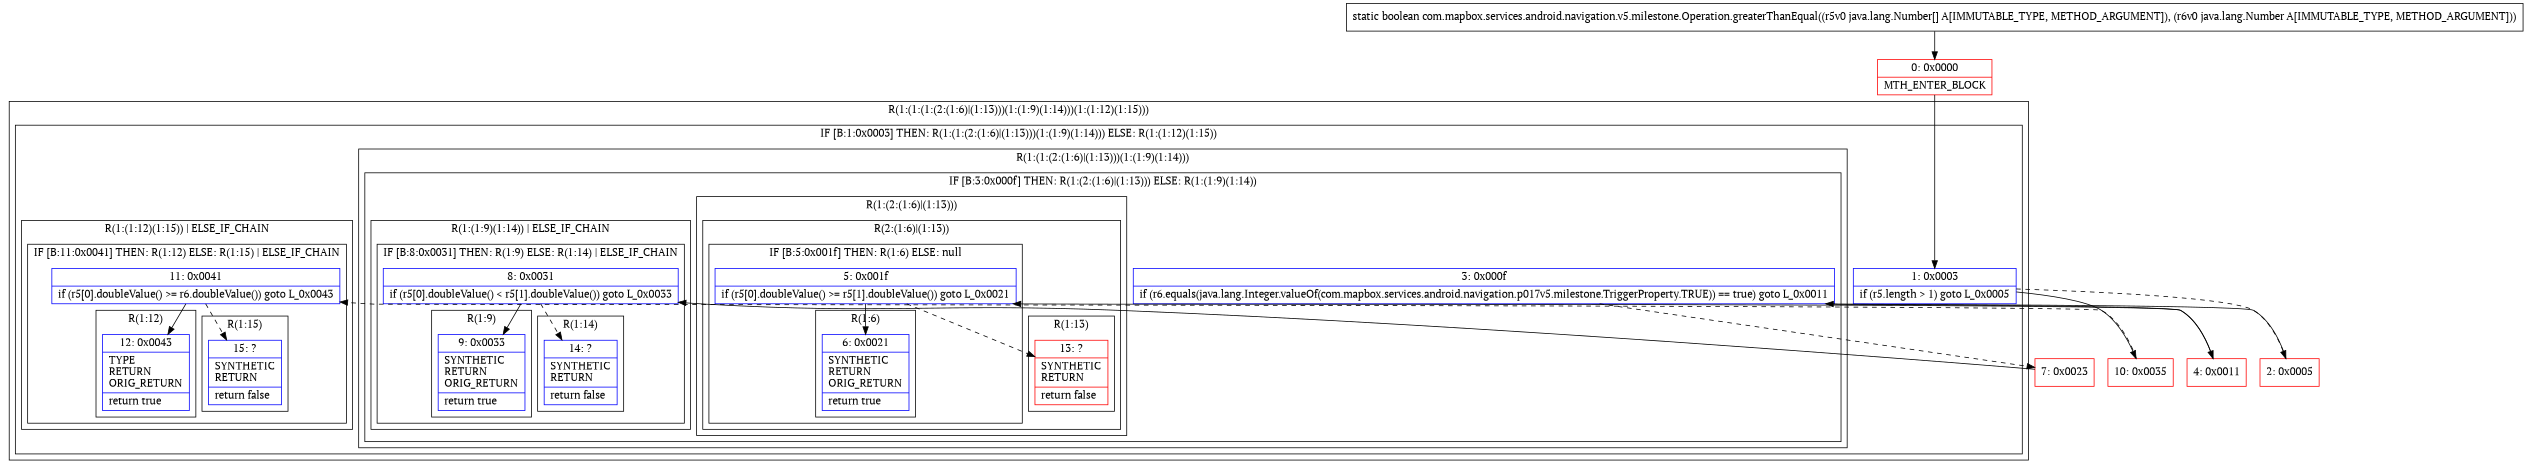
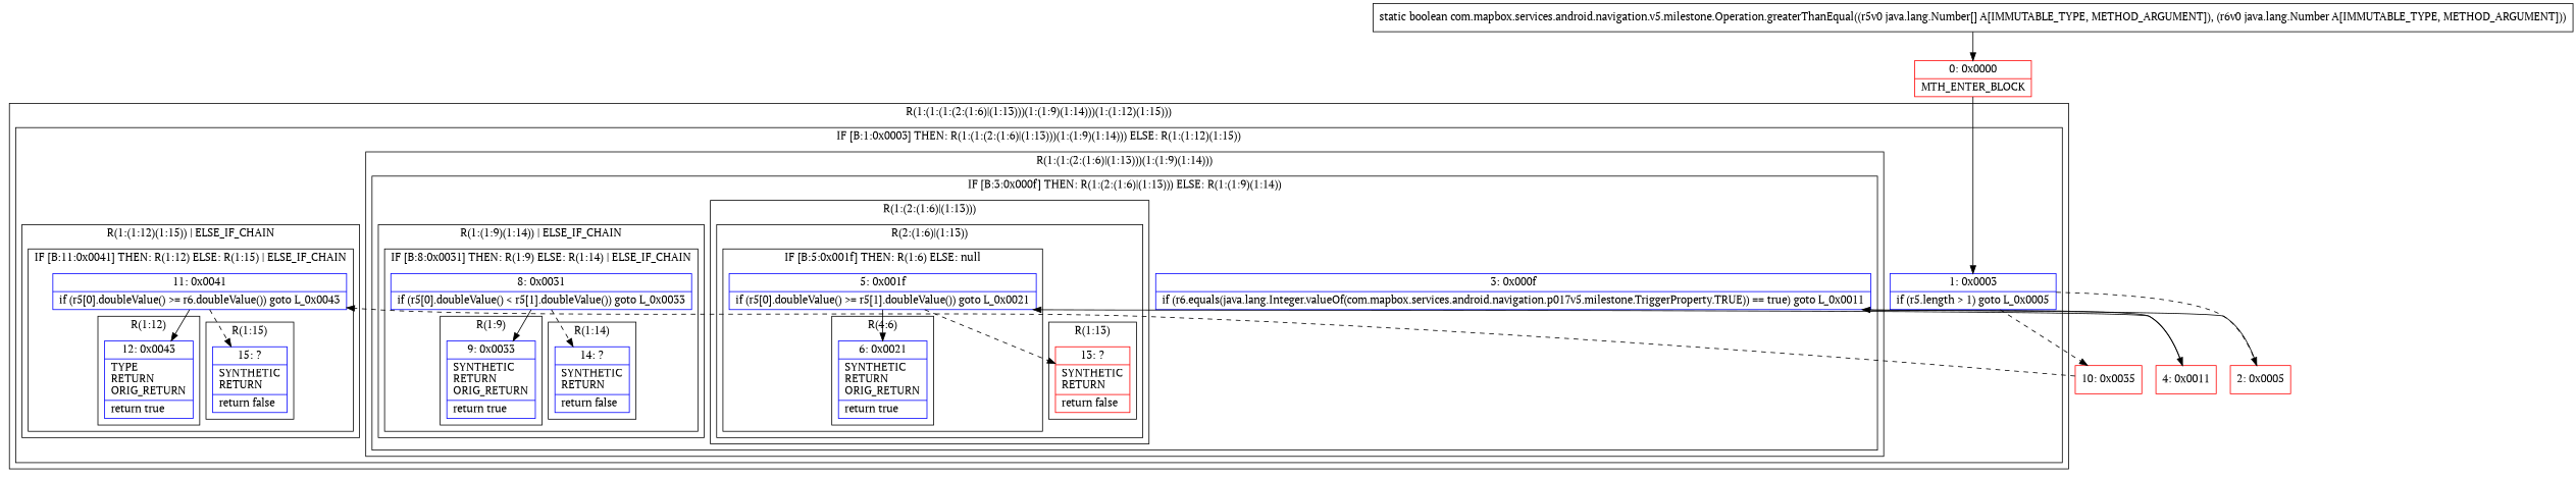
  digraph {
    fontname="PT Serif"
    node [color=blue fontname="PT Serif" shape=record]
    edge [fontname="PT Serif"]
    n1 [label="{6\:\ 0x0021|SYNTHETIC\lRETURN\lORIG_RETURN\l|return true\l}"]
    n2 [label="{5\:\ 0x001f|if (r5[0].doubleValue() \>= r5[1].doubleValue()) goto L_0x0021\l}"]
    n3 [color=red label="{13\:\ ?|SYNTHETIC\lRETURN\l|return false\l}"]
    n4 [label="{9\:\ 0x0033|SYNTHETIC\lRETURN\lORIG_RETURN\l|return true\l}"]
    n5 [label="{14\:\ ?|SYNTHETIC\lRETURN\l|return false\l}"]
    n6 [label="{8\:\ 0x0031|if (r5[0].doubleValue() \< r5[1].doubleValue()) goto L_0x0033\l}"]
    n7 [label="{3\:\ 0x000f|if (r6.equals(java.lang.Integer.valueOf(com.mapbox.services.android.navigation.p017v5.milestone.TriggerProperty.TRUE)) == true) goto L_0x0011\l}"]
    n8 [label="{12\:\ 0x0043|TYPE\lRETURN\lORIG_RETURN\l|return true\l}"]
    n9 [label="{15\:\ ?|SYNTHETIC\lRETURN\l|return false\l}"]
    n10 [label="{11\:\ 0x0041|if (r5[0].doubleValue() \>= r6.doubleValue()) goto L_0x0043\l}"]
    n11 [label="{1\:\ 0x0003|if (r5.length \> 1) goto L_0x0005\l}"]
    n12 [color=red label="{4\:\ 0x0011}"]
-   n13 [color=red label="{7\:\ 0x0023}"]
    n14 [color=red label="{2\:\ 0x0005}"]
    n15 [color=red label="{10\:\ 0x0035}"]
    n16 [color=red label="{0\:\ 0x0000|MTH_ENTER_BLOCK\l}"]
    n17 [label="{static boolean com.mapbox.services.android.navigation.v5.milestone.Operation.greaterThanEqual((r5v0 java.lang.Number[] A[IMMUTABLE_TYPE, METHOD_ARGUMENT]), (r6v0 java.lang.Number A[IMMUTABLE_TYPE, METHOD_ARGUMENT])) }" color=""]
    subgraph cluster_1 {
      label="R(1:(1:(1:(2:(1:6)|(1:13)))(1:(1:9)(1:14)))(1:(1:12)(1:15)))"
      subgraph cluster_2 {
        label="IF [B:1:0x0003] THEN: R(1:(1:(2:(1:6)|(1:13)))(1:(1:9)(1:14))) ELSE: R(1:(1:12)(1:15))"
        n11
        subgraph cluster_3 {
          label="R(1:(1:(2:(1:6)|(1:13)))(1:(1:9)(1:14)))"
          subgraph cluster_4 {
            label="IF [B:3:0x000f] THEN: R(1:(2:(1:6)|(1:13))) ELSE: R(1:(1:9)(1:14))"
            n7
            subgraph cluster_5 {
              label="R(1:(2:(1:6)|(1:13)))"
              subgraph cluster_6 {
                label="R(2:(1:6)|(1:13))"
                subgraph cluster_7 {
                  label="IF [B:5:0x001f] THEN: R(1:6) ELSE: null"
                  n2
                  subgraph cluster_8 {
-                   label="R(1:6)"
+                   label="R(4:6)"
                    n1
                  }
                }
                subgraph cluster_9 {
                  label="R(1:13)"
                  n3
                }
              }
            }
            subgraph cluster_10 {
              label="R(1:(1:9)(1:14)) | ELSE_IF_CHAIN\l"
              subgraph cluster_11 {
                label="IF [B:8:0x0031] THEN: R(1:9) ELSE: R(1:14) | ELSE_IF_CHAIN\l"
                n6
                subgraph cluster_12 {
                  label="R(1:9)"
                  n4
                }
                subgraph cluster_13 {
                  label="R(1:14)"
                  n5
                }
              }
            }
          }
        }
        subgraph cluster_14 {
          label="R(1:(1:12)(1:15)) | ELSE_IF_CHAIN\l"
          subgraph cluster_15 {
            label="IF [B:11:0x0041] THEN: R(1:12) ELSE: R(1:15) | ELSE_IF_CHAIN\l"
            n10
            subgraph cluster_16 {
              label="R(1:12)"
              n8
            }
            subgraph cluster_17 {
              label="R(1:15)"
              n9
            }
          }
        }
      }
    }
    n2 -> n1
    n2 -> n3 [style=dashed]
    n6 -> n4
    n6 -> n5 [style=dashed]
    n7 -> n12
-   n7 -> n13 [style=dashed]
    n10 -> n8
    n10 -> n9 [style=dashed]
    n11 -> n14 [style=dashed]
-   n11 -> n15 [style=solid]
+   n11 -> n15 [style=dashed]
    n12 -> n2
-   n13 -> n6
    n14 -> n7
    n15 -> n10 [style=dashed]
    n16 -> n11
    n17 -> n16
  }
